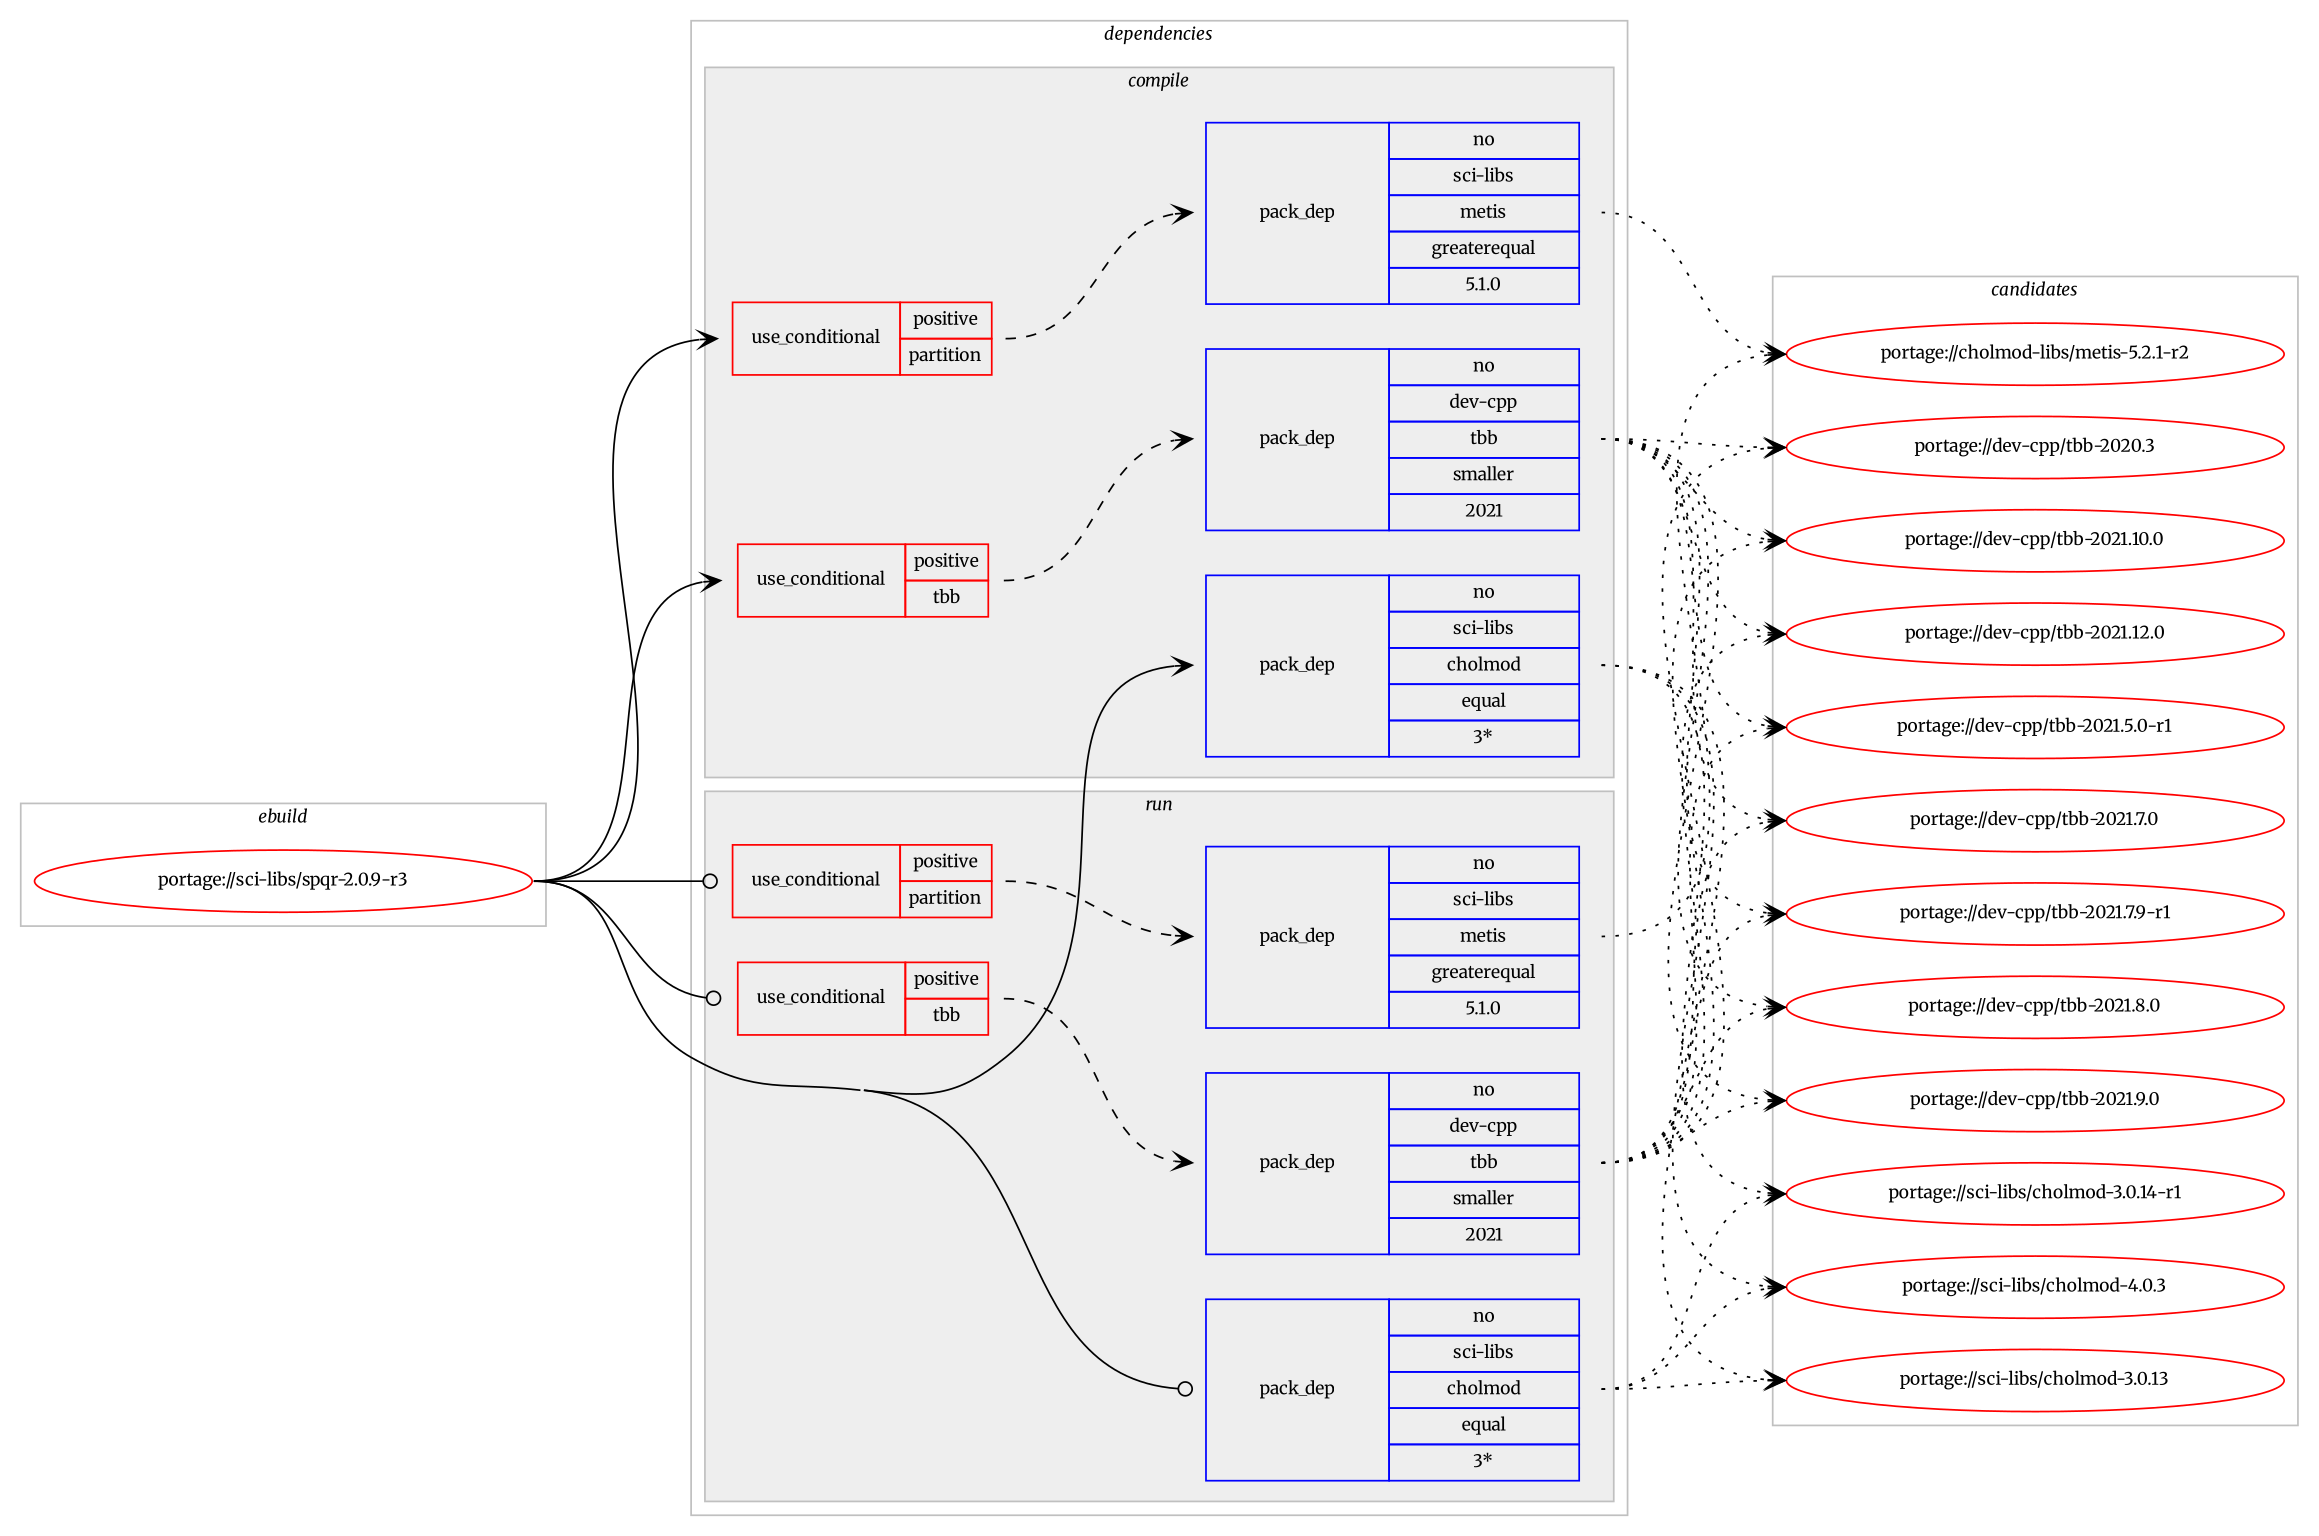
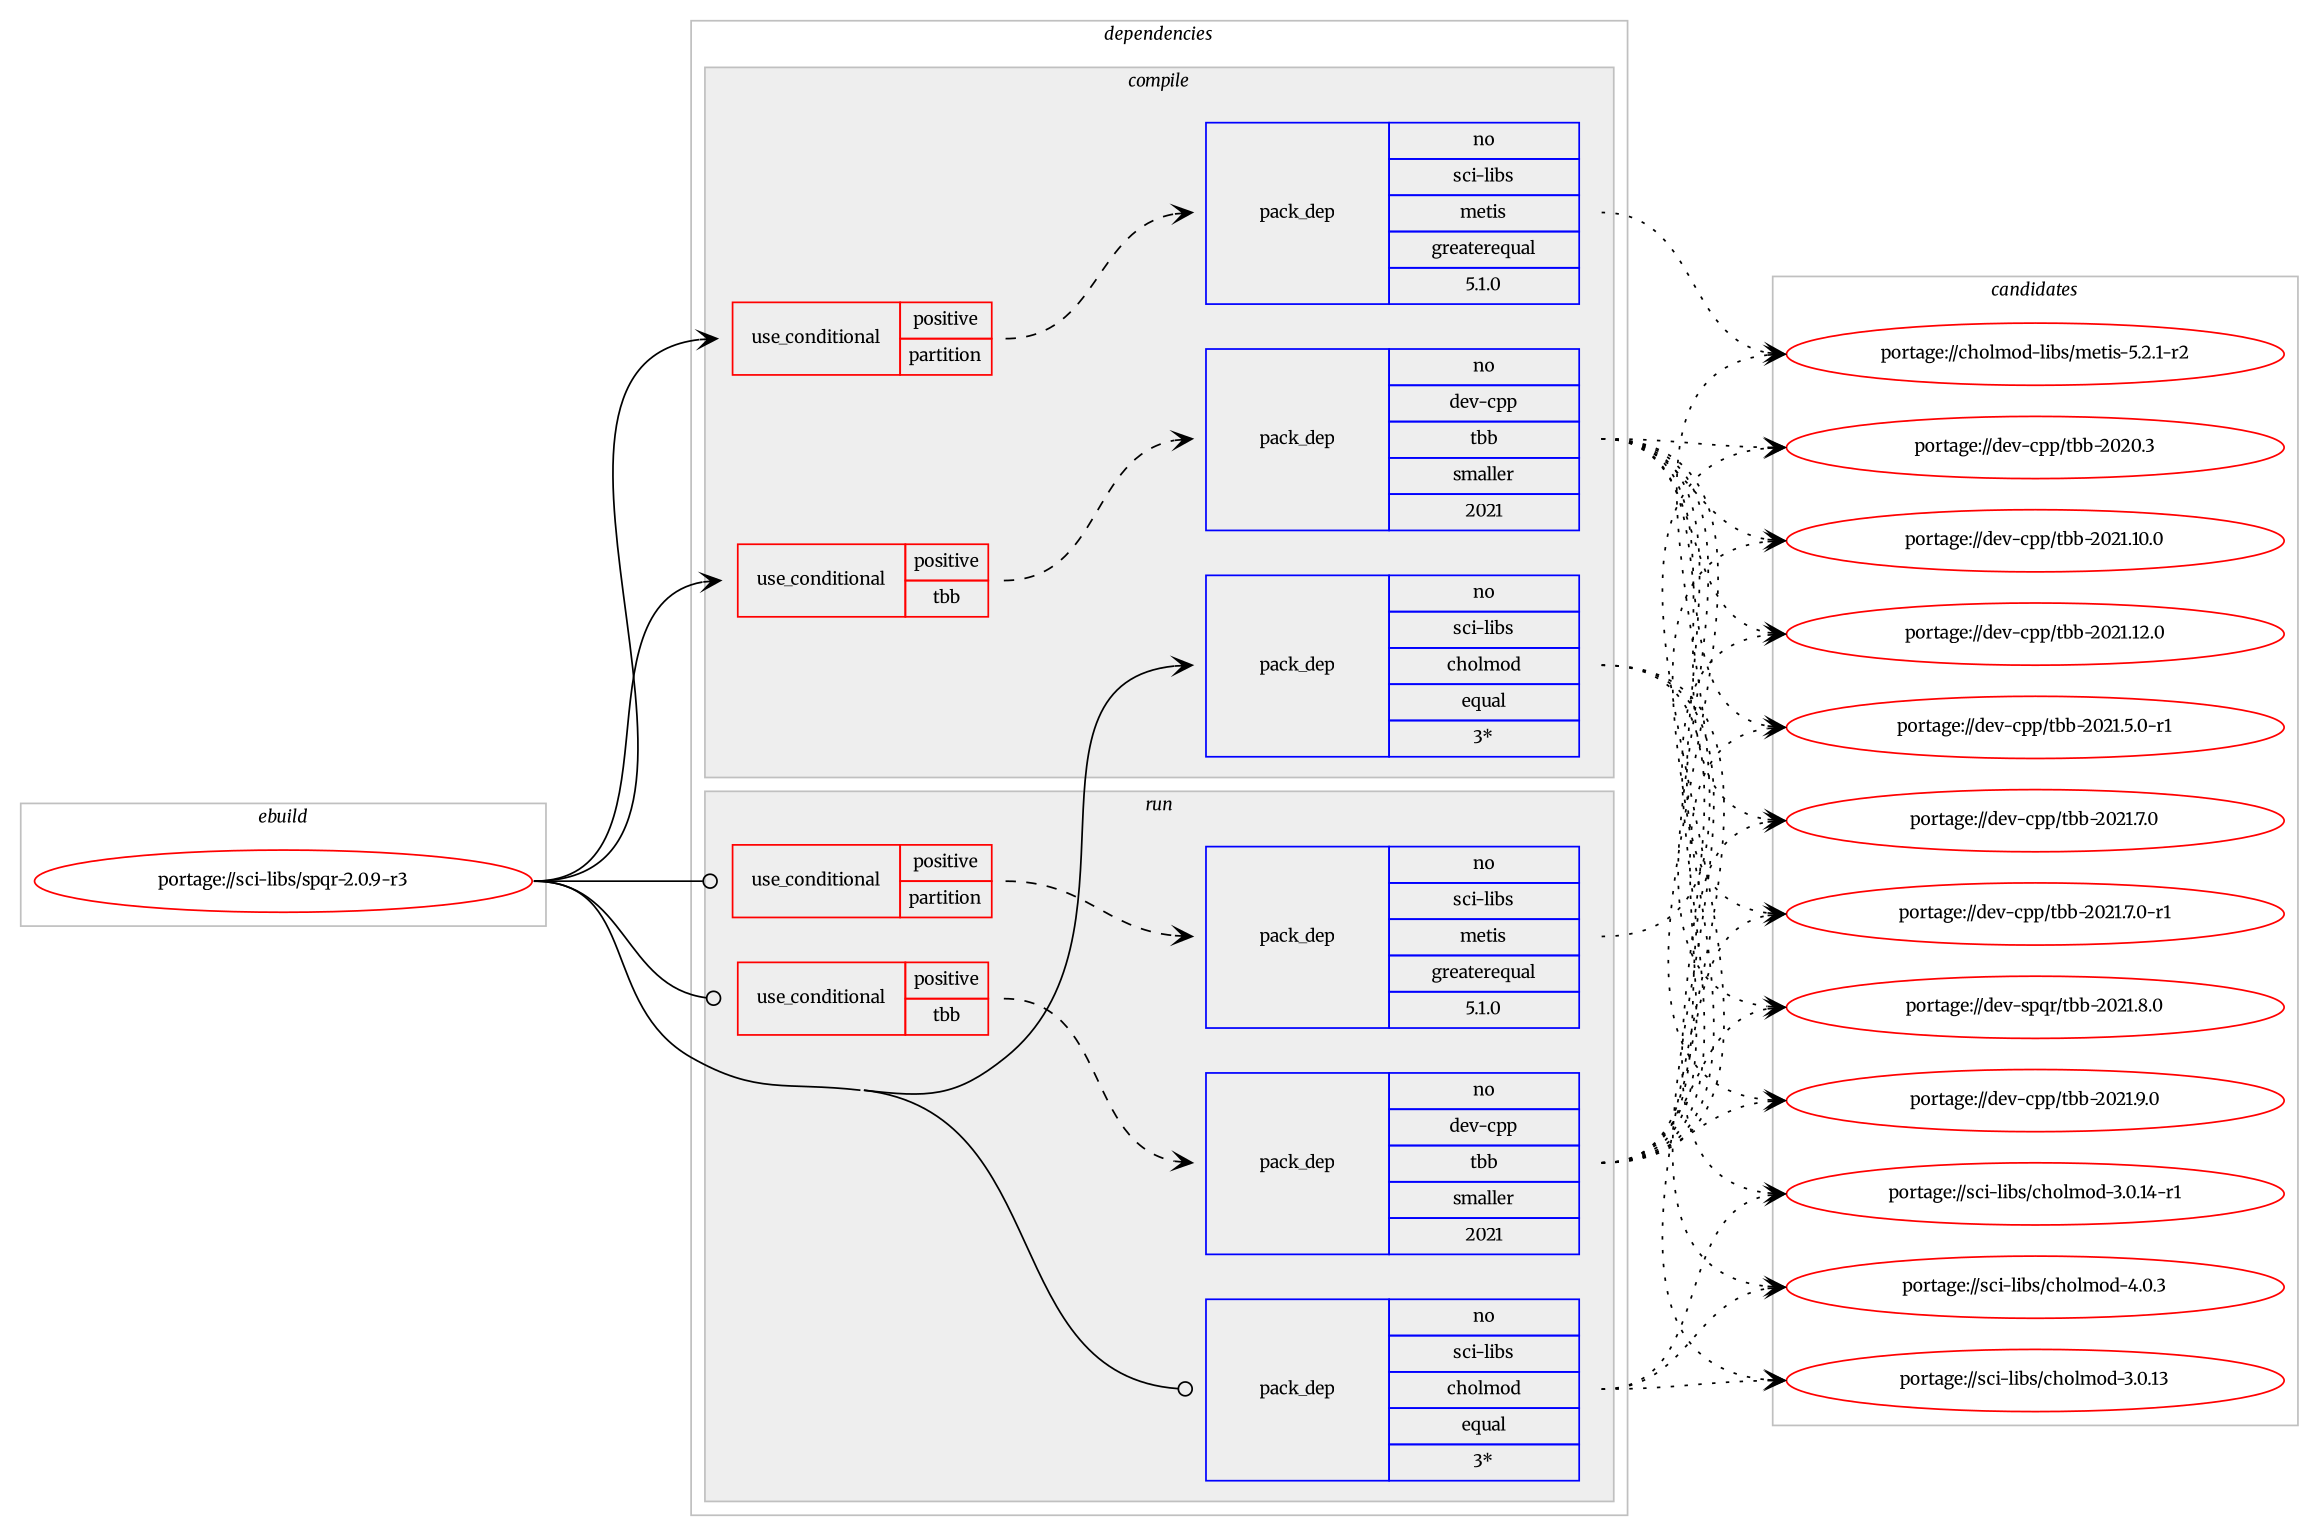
  digraph {
    compound=true
    concentrate=true
    fontname=Merriweather
    fontsize=10
    newrank=true
    rankdir=LR
    ranksep=1.5
    node [color=red fontname=Merriweather fontsize=10]
    edge [arrowhead=vee fontname=Merriweather headport=w style=dotted tailport=e weight=100]
    n1 [label="portage://sci-libs/spqr-2.0.9-r3" width=4]
    n2 [color=blue label=<<TABLE BORDER="0" CELLBORDER="1" CELLSPACING="0" CELLPADDING="4" WIDTH="220"><TR><TD ROWSPAN="6" CELLPADDING="30">pack_dep</TD></TR><TR><TD WIDTH="110">no</TD></TR><TR><TD>sci-libs</TD></TR><TR><TD>metis</TD></TR><TR><TD>greaterequal</TD></TR><TR><TD>5.1.0</TD></TR></TABLE>> shape=none]
    n3 [label=<<TABLE BORDER="0" CELLBORDER="1" CELLSPACING="0" CELLPADDING="4"><TR><TD ROWSPAN="3" CELLPADDING="10">use_conditional</TD></TR><TR><TD>positive</TD></TR><TR><TD>partition</TD></TR></TABLE>> shape=none]
    n4 [color=blue label=<<TABLE BORDER="0" CELLBORDER="1" CELLSPACING="0" CELLPADDING="4" WIDTH="220"><TR><TD ROWSPAN="6" CELLPADDING="30">pack_dep</TD></TR><TR><TD WIDTH="110">no</TD></TR><TR><TD>dev-cpp</TD></TR><TR><TD>tbb</TD></TR><TR><TD>smaller</TD></TR><TR><TD>2021</TD></TR></TABLE>> shape=none]
    n5 [label=<<TABLE BORDER="0" CELLBORDER="1" CELLSPACING="0" CELLPADDING="4"><TR><TD ROWSPAN="3" CELLPADDING="10">use_conditional</TD></TR><TR><TD>positive</TD></TR><TR><TD>tbb</TD></TR></TABLE>> shape=none]
    n6 [color=blue label=<<TABLE BORDER="0" CELLBORDER="1" CELLSPACING="0" CELLPADDING="4" WIDTH="220"><TR><TD ROWSPAN="6" CELLPADDING="30">pack_dep</TD></TR><TR><TD WIDTH="110">no</TD></TR><TR><TD>sci-libs</TD></TR><TR><TD>cholmod</TD></TR><TR><TD>equal</TD></TR><TR><TD>3*</TD></TR></TABLE>> shape=none]
    n7 [color=blue label=<<TABLE BORDER="0" CELLBORDER="1" CELLSPACING="0" CELLPADDING="4" WIDTH="220"><TR><TD ROWSPAN="6" CELLPADDING="30">pack_dep</TD></TR><TR><TD WIDTH="110">no</TD></TR><TR><TD>sci-libs</TD></TR><TR><TD>metis</TD></TR><TR><TD>greaterequal</TD></TR><TR><TD>5.1.0</TD></TR></TABLE>> shape=none]
    n8 [label=<<TABLE BORDER="0" CELLBORDER="1" CELLSPACING="0" CELLPADDING="4"><TR><TD ROWSPAN="3" CELLPADDING="10">use_conditional</TD></TR><TR><TD>positive</TD></TR><TR><TD>partition</TD></TR></TABLE>> shape=none]
    n9 [color=blue label=<<TABLE BORDER="0" CELLBORDER="1" CELLSPACING="0" CELLPADDING="4" WIDTH="220"><TR><TD ROWSPAN="6" CELLPADDING="30">pack_dep</TD></TR><TR><TD WIDTH="110">no</TD></TR><TR><TD>dev-cpp</TD></TR><TR><TD>tbb</TD></TR><TR><TD>smaller</TD></TR><TR><TD>2021</TD></TR></TABLE>> shape=none]
    n10 [label=<<TABLE BORDER="0" CELLBORDER="1" CELLSPACING="0" CELLPADDING="4"><TR><TD ROWSPAN="3" CELLPADDING="10">use_conditional</TD></TR><TR><TD>positive</TD></TR><TR><TD>tbb</TD></TR></TABLE>> shape=none]
    n11 [color=blue label=<<TABLE BORDER="0" CELLBORDER="1" CELLSPACING="0" CELLPADDING="4" WIDTH="220"><TR><TD ROWSPAN="6" CELLPADDING="30">pack_dep</TD></TR><TR><TD WIDTH="110">no</TD></TR><TR><TD>sci-libs</TD></TR><TR><TD>cholmod</TD></TR><TR><TD>equal</TD></TR><TR><TD>3*</TD></TR></TABLE>> shape=none]
    n12 [label="portage://cholmod-libs/metis-5.2.1-r2" width=4]
    n13 [label="portage://dev-cpp/tbb-2020.3" width=4]
    n14 [label="portage://dev-cpp/tbb-2021.10.0" width=4]
    n15 [label="portage://dev-cpp/tbb-2021.12.0" width=4]
    n16 [label="portage://dev-cpp/tbb-2021.5.0-r1" width=4]
    n17 [label="portage://dev-cpp/tbb-2021.7.0" width=4]
-   n18 [label="portage://dev-cpp/tbb-2021.7.9-r1" width=4]
-   n19 [label="portage://dev-cpp/tbb-2021.8.0" width=4]
+   n18 [label="portage://dev-cpp/tbb-2021.7.0-r1" width=4]
+   n19 [label="portage://dev-spqr/tbb-2021.8.0" width=4]
    n20 [label="portage://dev-cpp/tbb-2021.9.0" width=4]
    n21 [label="portage://sci-libs/cholmod-3.0.13" width=4]
    n22 [label="portage://sci-libs/cholmod-3.0.14-r1" width=4]
    n23 [label="portage://sci-libs/cholmod-4.0.3" width=4]
    subgraph cluster_1 {
      color=gray
      label=<<i>ebuild</i>>
      rank=same
      n1
    }
    subgraph cluster_2 {
      color=gray
      label=<<i>dependencies</i>>
      subgraph cluster_3 {
        color=gray
        fillcolor="#eeeeee"
        label=<<i>compile</i>>
        style=filled
        subgraph sub_4 {
          color=gray
          fillcolor="#eeeeee"
          label=<<i>compile</i>>
          style=filled
          n3
          subgraph sub_5 {
            color=gray
            fillcolor="#eeeeee"
            label=<<i>compile</i>>
            style=filled
            n2
          }
        }
        subgraph sub_6 {
          color=gray
          fillcolor="#eeeeee"
          label=<<i>compile</i>>
          style=filled
          n5
          subgraph sub_7 {
            color=gray
            fillcolor="#eeeeee"
            label=<<i>compile</i>>
            style=filled
            n4
          }
        }
        subgraph sub_8 {
          color=gray
          fillcolor="#eeeeee"
          label=<<i>compile</i>>
          style=filled
          n6
        }
      }
      subgraph cluster_9 {
        color=gray
        fillcolor="#eeeeee"
        label=<<i>compile and run</i>>
        style=filled
      }
      subgraph cluster_10 {
        color=gray
        fillcolor="#eeeeee"
        label=<<i>run</i>>
        style=filled
        subgraph sub_11 {
          color=gray
          fillcolor="#eeeeee"
          label=<<i>run</i>>
          style=filled
          n8
          subgraph sub_12 {
            color=gray
            fillcolor="#eeeeee"
            label=<<i>run</i>>
            style=filled
            n7
          }
        }
        subgraph sub_13 {
          color=gray
          fillcolor="#eeeeee"
          label=<<i>run</i>>
          style=filled
          n10
          subgraph sub_14 {
            color=gray
            fillcolor="#eeeeee"
            label=<<i>run</i>>
            style=filled
            n9
          }
        }
        subgraph sub_15 {
          color=gray
          fillcolor="#eeeeee"
          label=<<i>run</i>>
          style=filled
          n11
        }
      }
    }
    subgraph cluster_16 {
      color=gray
      label=<<i>candidates</i>>
      rank=same
      subgraph sub_17 {
        color=black
        label=<<i>candidates</i>>
        nodesep=1
        rank=same
        n12
      }
      subgraph sub_18 {
        color=black
        label=<<i>candidates</i>>
        nodesep=1
        rank=same
        n13
        n14
        n15
        n16
        n17
        n18
        n19
        n20
      }
      subgraph sub_19 {
        color=black
        label=<<i>candidates</i>>
        nodesep=1
        rank=same
        n21
        n22
        n23
      }
      subgraph sub_20 {
        color=black
        label=<<i>candidates</i>>
        nodesep=1
        rank=same
        n12
      }
      subgraph sub_21 {
        color=black
        label=<<i>candidates</i>>
        nodesep=1
        rank=same
        n13
        n14
        n15
        n16
        n17
        n18
        n19
        n20
      }
      subgraph sub_22 {
        color=black
        label=<<i>candidates</i>>
        nodesep=1
        rank=same
        n21
        n22
        n23
      }
    }
    n1 -> n3 [style=solid weight=20]
    n1 -> n5 [style=solid weight=20]
    n1 -> n6 [style=solid weight=20]
    n1 -> n8 [arrowhead=odot style=solid weight=20]
    n1 -> n10 [arrowhead=odot style=solid weight=20]
    n1 -> n11 [arrowhead=odot style=solid weight=20]
    n2 -> n12
    n3 -> n2 [style=dashed weight=20]
    n4 -> n13
    n4 -> n14
    n4 -> n15
    n4 -> n16
    n4 -> n17
    n4 -> n18
    n4 -> n19
    n4 -> n20
    n5 -> n4 [style=dashed weight=20]
    n6 -> n21
    n6 -> n22
    n6 -> n23
    n7 -> n12
    n8 -> n7 [style=dashed weight=20]
    n9 -> n13
    n9 -> n14
    n9 -> n15
    n9 -> n16
    n9 -> n17
    n9 -> n18
    n9 -> n19
    n9 -> n20
    n10 -> n9 [style=dashed weight=20]
    n11 -> n21
    n11 -> n22
    n11 -> n23
  }
